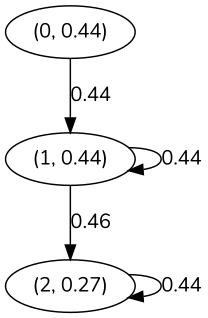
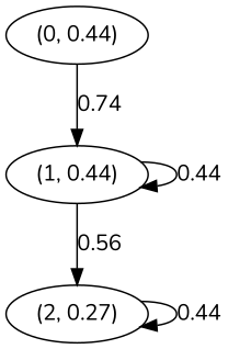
  digraph {
    fontname=Nunito
    node [fontname=Nunito]
    edge [fontname=Nunito]
    n1 [label="(0, 0.44)"]
    n2 [label="(1, 0.44)"]
    n3 [label="(2, 0.27)"]
-   n1 -> n2 [label=0.44]
+   n1 -> n2 [label=0.74]
    n2 -> n2 [label=0.44]
-   n2 -> n3 [label=0.46]
+   n2 -> n3 [label=0.56]
    n3 -> n3 [label=0.44]
  }
